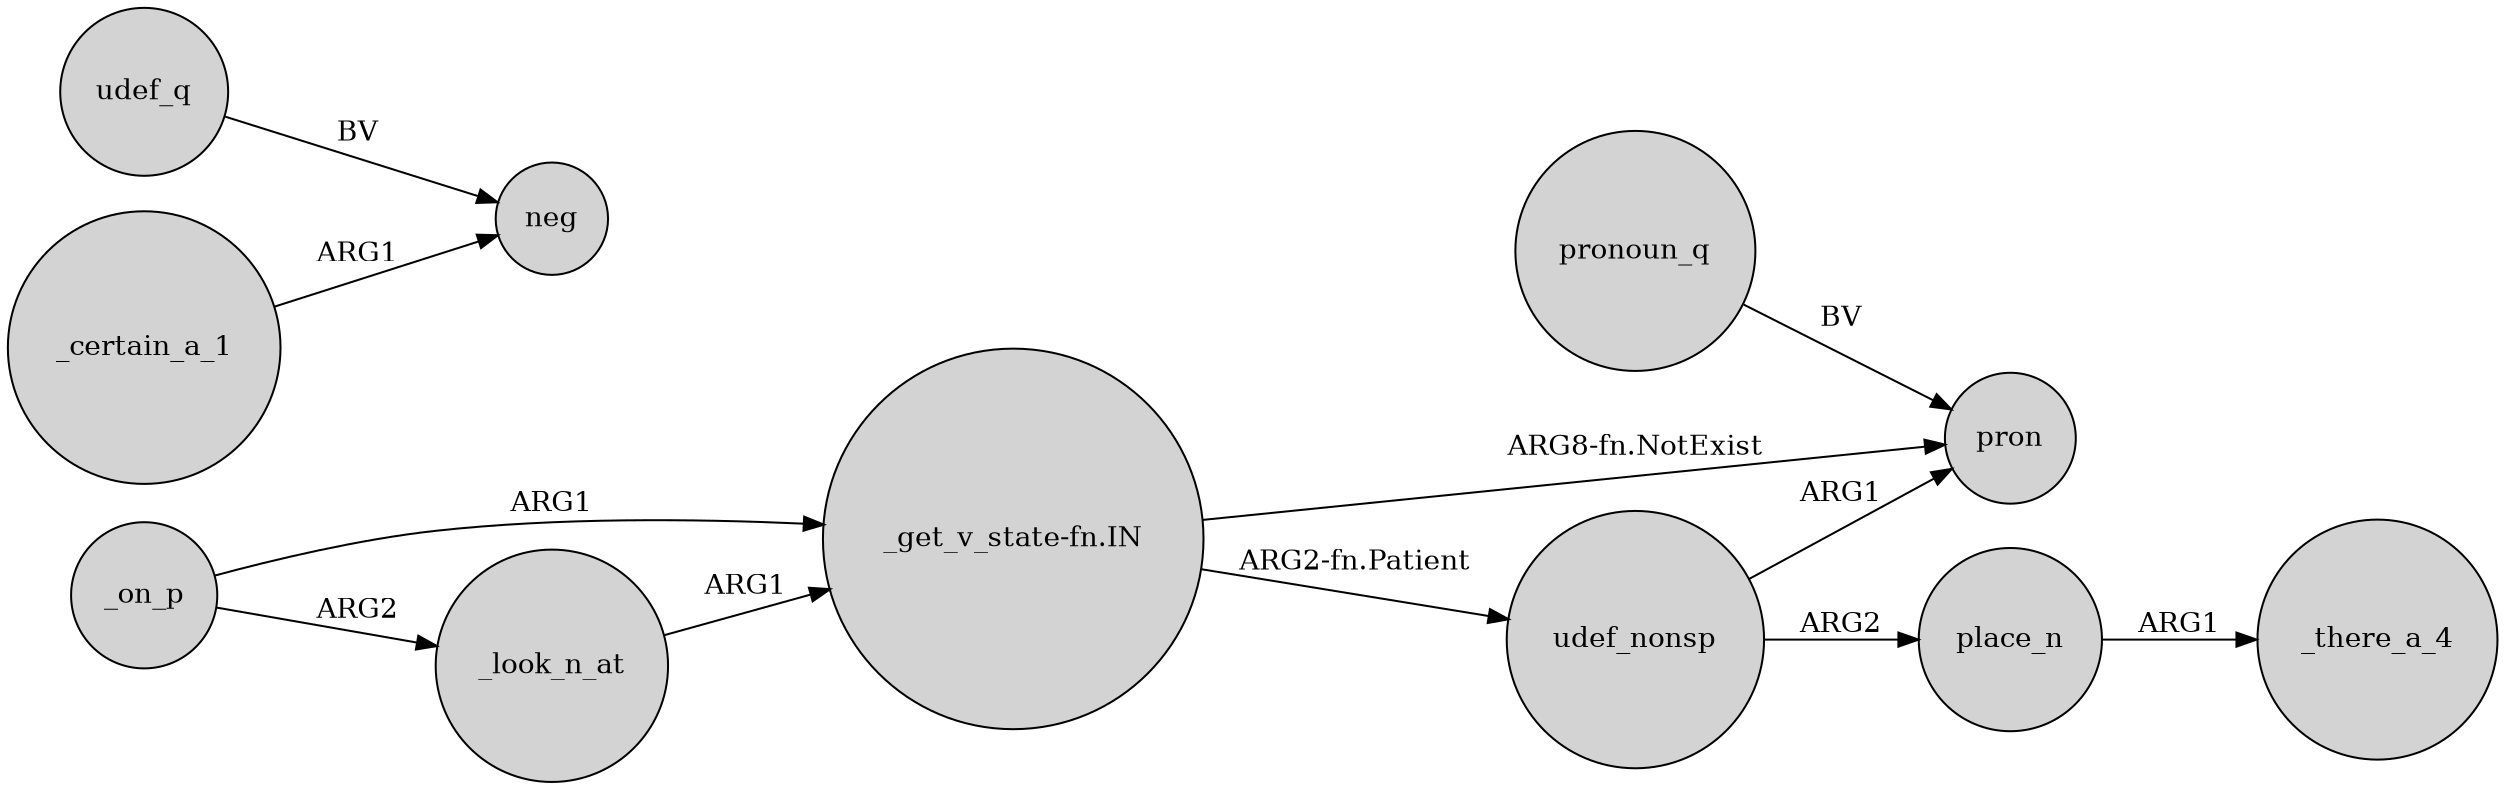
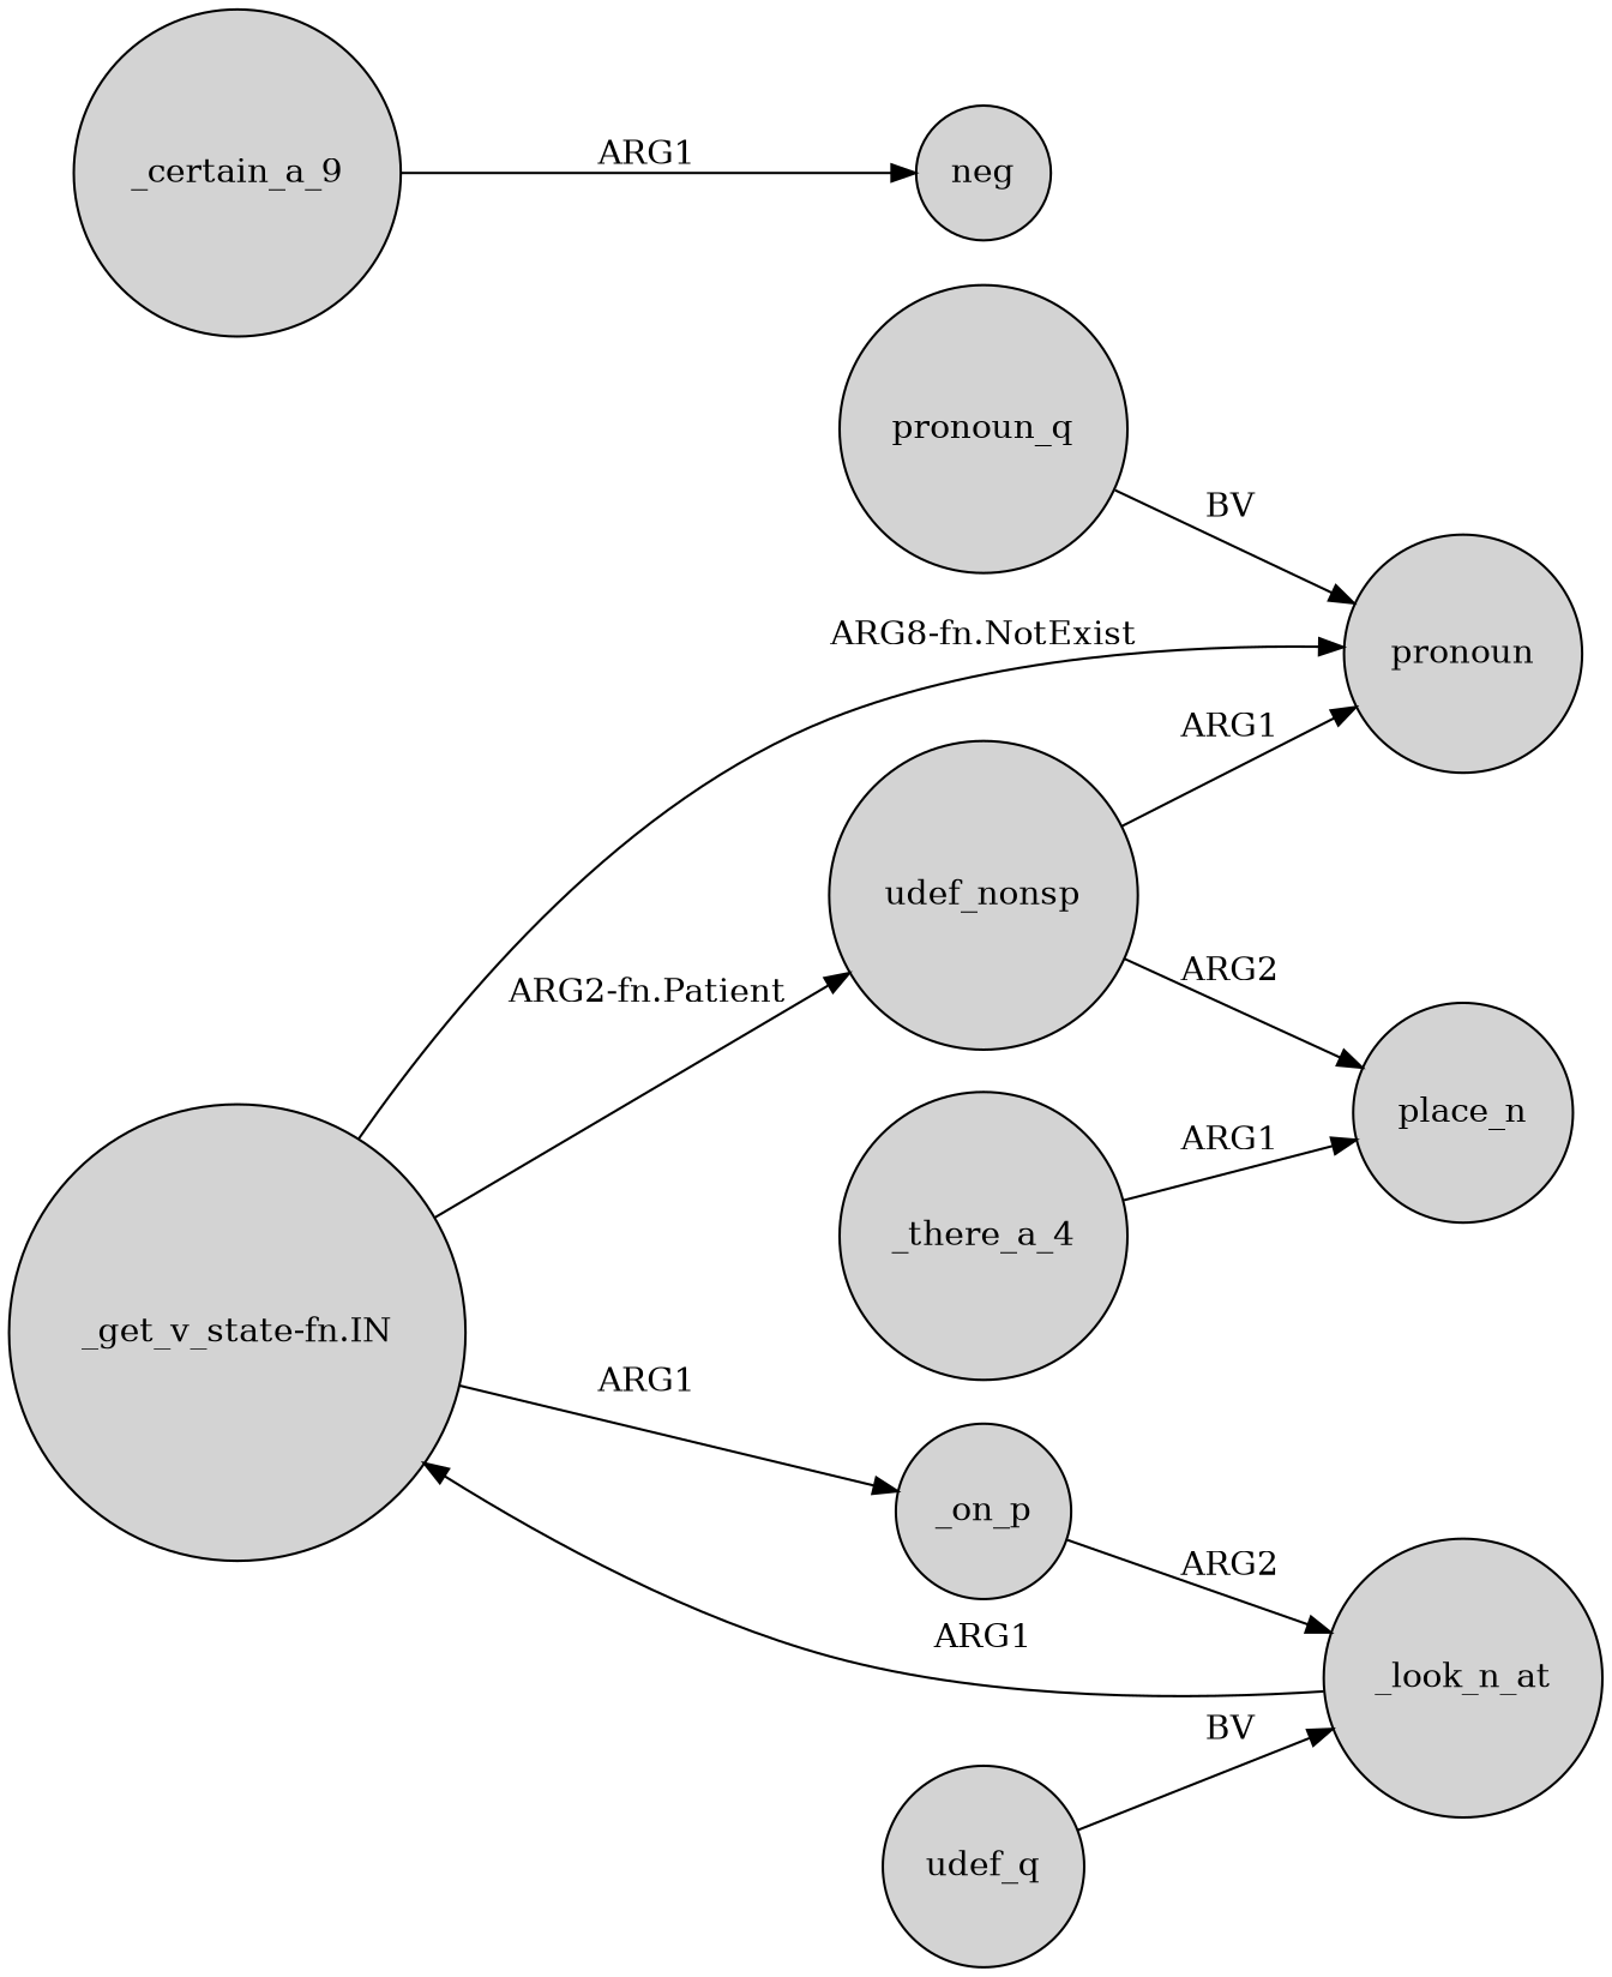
  digraph {
    rankdir=LR
    node [shape=circle style=filled]
    "_get_v_state-fn.IN"
-   pron
+   pron [label=pronoun]
    n3 [label=udef_nonsp]
    place_n
    _on_p
    _look_n_at
    udef_q
    n8 [label=_there_a_4]
-   _certain_a_1
+   _certain_a_1 [label=_certain_a_9]
    neg
    pronoun_q
    "_get_v_state-fn.IN" -> pron [label="ARG8-fn.NotExist"]
    "_get_v_state-fn.IN" -> n3 [label="ARG2-fn.Patient"]
    n3 -> pron [label=ARG1]
    n3 -> place_n [label=ARG2]
-   _on_p -> "_get_v_state-fn.IN" [label=ARG1]
+   "_get_v_state-fn.IN" -> _on_p [label=ARG1]
    _on_p -> _look_n_at [label=ARG2]
    _look_n_at -> "_get_v_state-fn.IN" [label=ARG1]
-   udef_q -> neg [label=BV]
-   place_n -> n8 [label=ARG1]
+   udef_q -> _look_n_at [label=BV]
+   n8 -> place_n [label=ARG1]
    _certain_a_1 -> neg [label=ARG1]
    pronoun_q -> pron [label=BV]
  }
